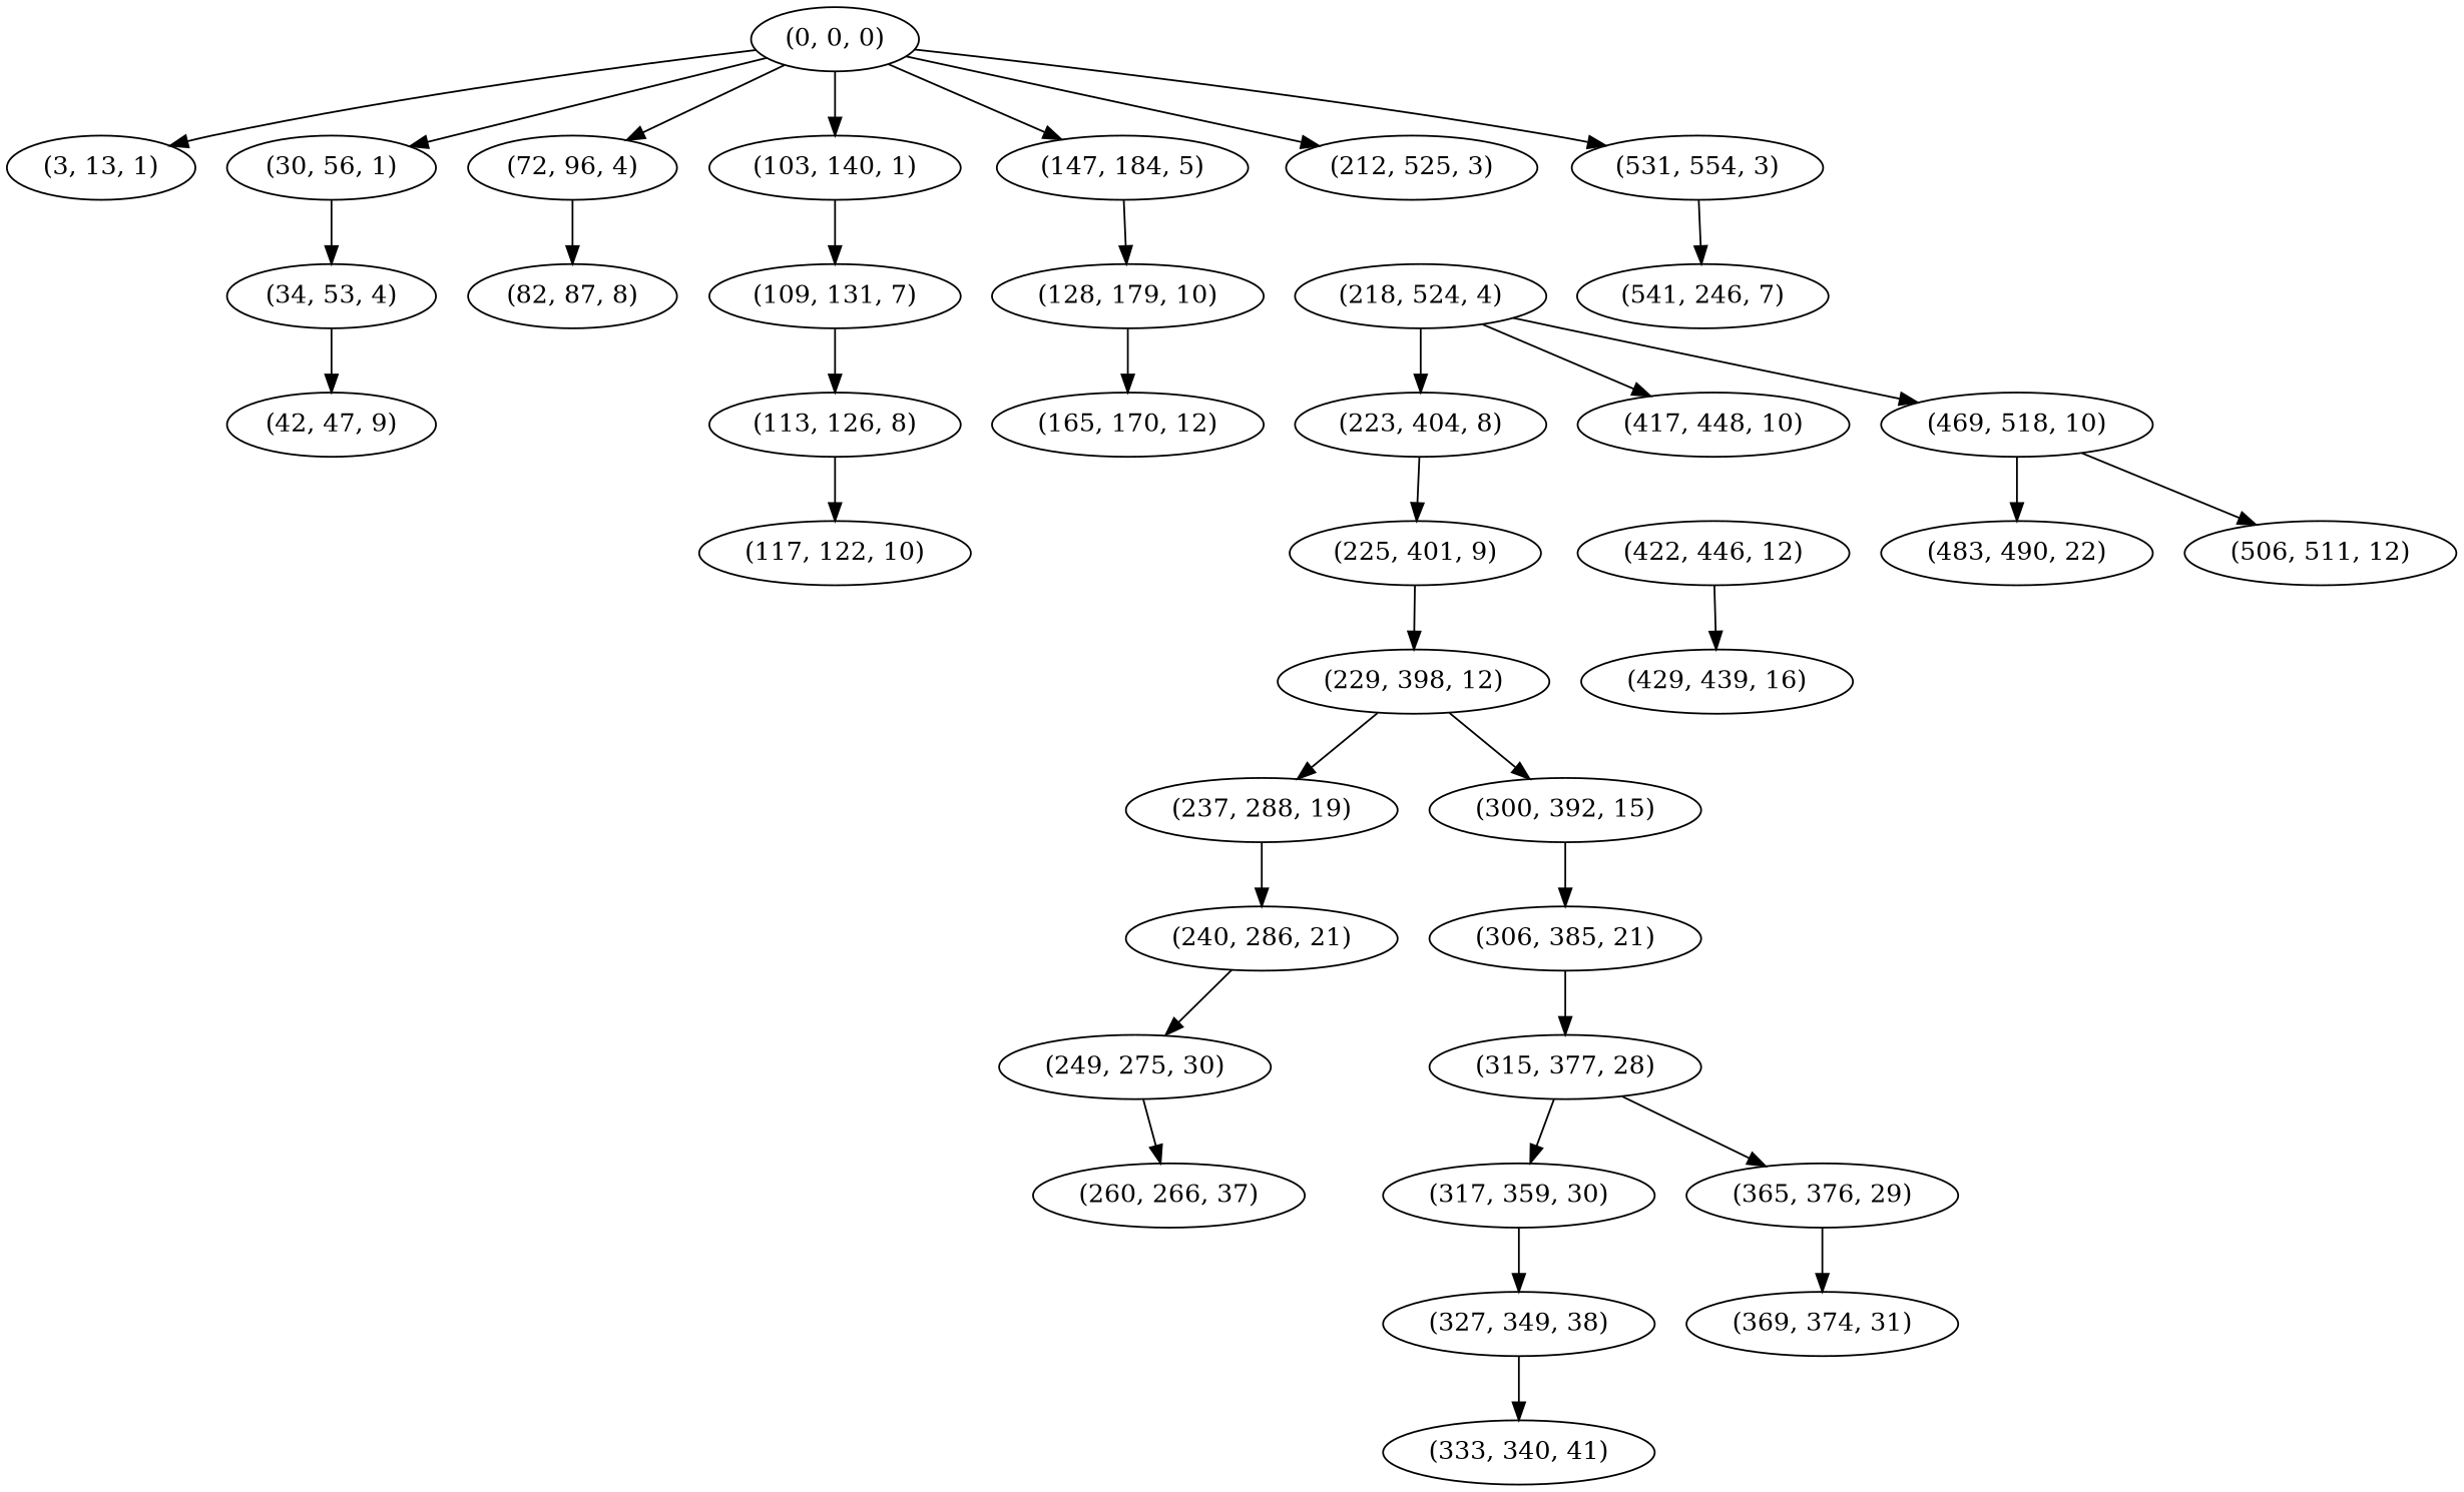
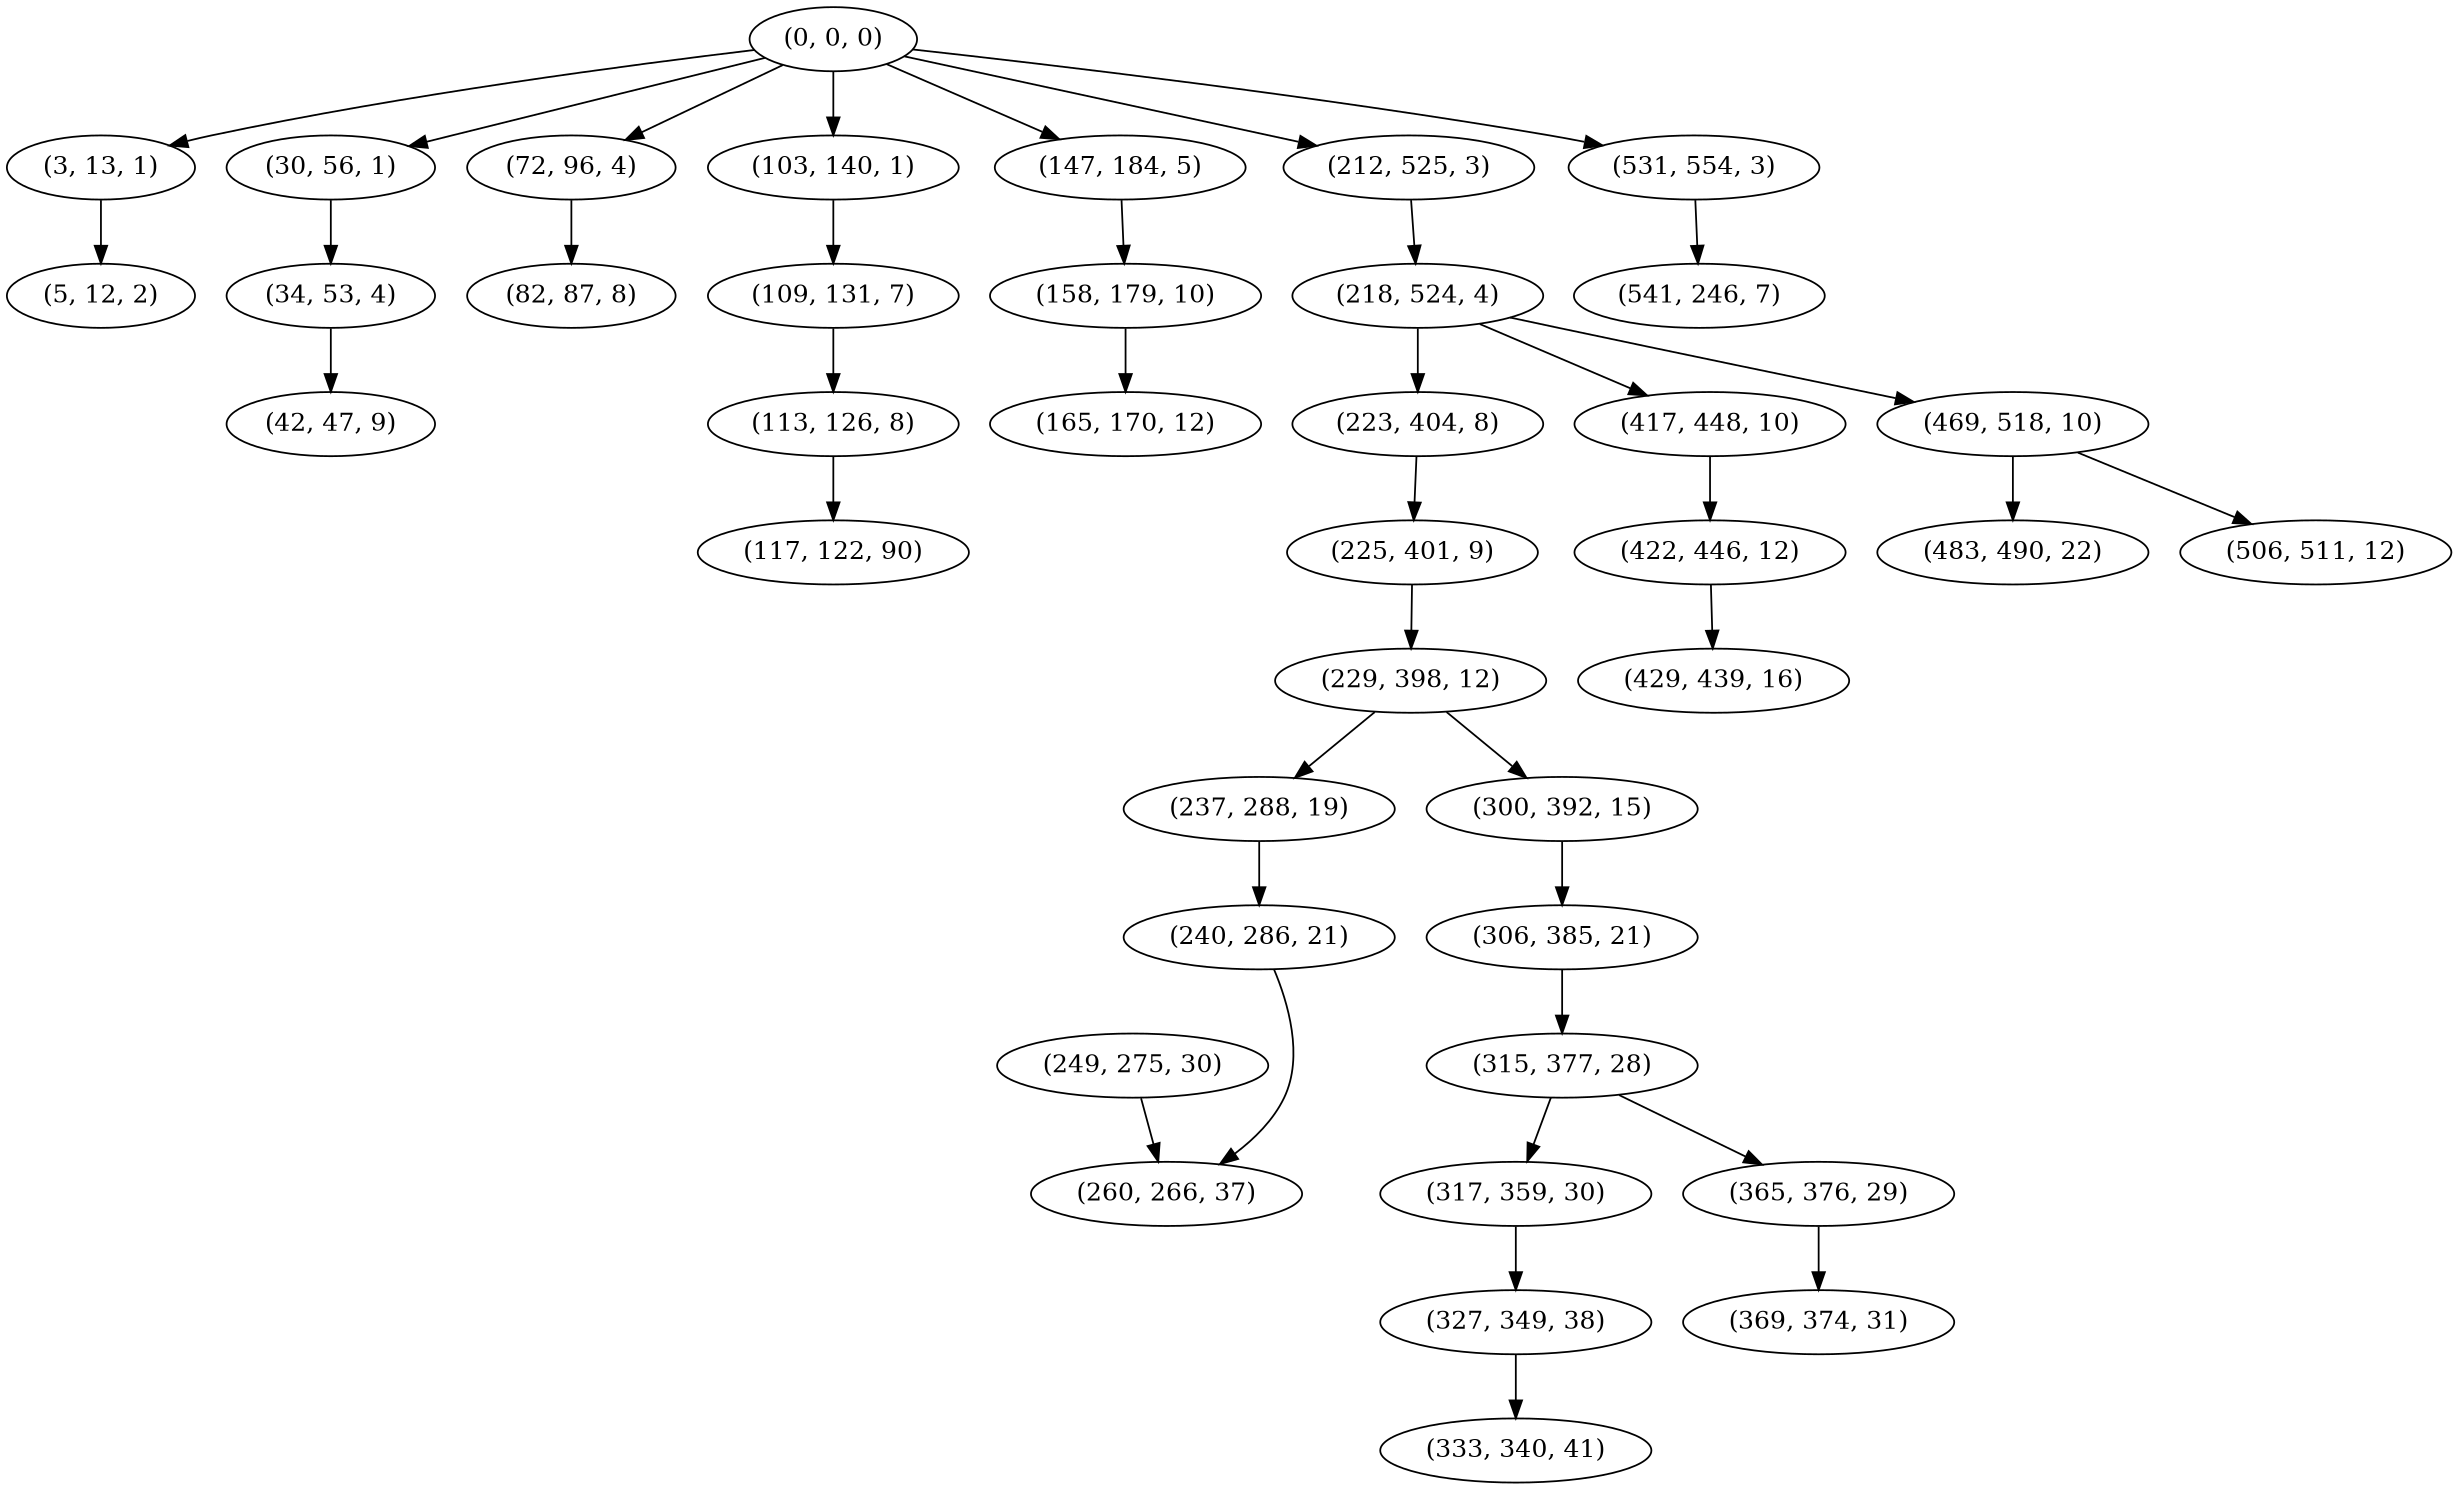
  digraph {
    "(0, 0, 0)"
    "(3, 13, 1)"
    "(30, 56, 1)"
    "(72, 96, 4)"
    "(103, 140, 1)"
    "(147, 184, 5)"
    "(212, 525, 3)"
    "(531, 554, 3)"
+   "(5, 12, 2)"
    "(34, 53, 4)"
    "(82, 87, 8)"
    "(109, 131, 7)"
-   "(158, 179, 10)" [label="(128, 179, 10)"]
+   "(158, 179, 10)"
    "(218, 524, 4)"
    n15 [label="(541, 246, 7)"]
    "(42, 47, 9)"
    "(113, 126, 8)"
-   "(117, 122, 10)"
+   "(117, 122, 10)" [label="(117, 122, 90)"]
    "(165, 170, 12)"
    "(223, 404, 8)"
    "(417, 448, 10)"
    "(469, 518, 10)"
    "(225, 401, 9)"
    "(422, 446, 12)"
    "(483, 490, 22)"
    "(506, 511, 12)"
    "(229, 398, 12)"
    "(237, 288, 19)"
    "(300, 392, 15)"
    "(240, 286, 21)"
    "(306, 385, 21)"
    "(249, 275, 30)"
    "(260, 266, 37)"
    "(315, 377, 28)"
    "(317, 359, 30)"
    "(365, 376, 29)"
    "(327, 349, 38)"
    "(369, 374, 31)"
    "(333, 340, 41)"
    "(429, 439, 16)"
    "(0, 0, 0)" -> "(3, 13, 1)"
    "(0, 0, 0)" -> "(30, 56, 1)"
    "(0, 0, 0)" -> "(72, 96, 4)"
    "(0, 0, 0)" -> "(103, 140, 1)"
    "(0, 0, 0)" -> "(147, 184, 5)"
    "(0, 0, 0)" -> "(212, 525, 3)"
    "(0, 0, 0)" -> "(531, 554, 3)"
+   "(3, 13, 1)" -> "(5, 12, 2)"
    "(30, 56, 1)" -> "(34, 53, 4)"
    "(72, 96, 4)" -> "(82, 87, 8)"
    "(103, 140, 1)" -> "(109, 131, 7)"
    "(147, 184, 5)" -> "(158, 179, 10)"
+   "(212, 525, 3)" -> "(218, 524, 4)"
    "(531, 554, 3)" -> n15
    "(34, 53, 4)" -> "(42, 47, 9)"
    "(109, 131, 7)" -> "(113, 126, 8)"
    "(158, 179, 10)" -> "(165, 170, 12)"
    "(218, 524, 4)" -> "(223, 404, 8)"
    "(218, 524, 4)" -> "(417, 448, 10)"
    "(218, 524, 4)" -> "(469, 518, 10)"
    "(113, 126, 8)" -> "(117, 122, 10)"
    "(223, 404, 8)" -> "(225, 401, 9)"
+   "(417, 448, 10)" -> "(422, 446, 12)"
    "(469, 518, 10)" -> "(483, 490, 22)"
    "(469, 518, 10)" -> "(506, 511, 12)"
    "(225, 401, 9)" -> "(229, 398, 12)"
    "(422, 446, 12)" -> "(429, 439, 16)"
    "(229, 398, 12)" -> "(237, 288, 19)"
    "(229, 398, 12)" -> "(300, 392, 15)"
    "(237, 288, 19)" -> "(240, 286, 21)"
    "(300, 392, 15)" -> "(306, 385, 21)"
-   "(240, 286, 21)" -> "(249, 275, 30)"
+   "(240, 286, 21)" -> "(260, 266, 37)"
    "(306, 385, 21)" -> "(315, 377, 28)"
    "(249, 275, 30)" -> "(260, 266, 37)"
    "(315, 377, 28)" -> "(317, 359, 30)"
    "(315, 377, 28)" -> "(365, 376, 29)"
    "(317, 359, 30)" -> "(327, 349, 38)"
    "(365, 376, 29)" -> "(369, 374, 31)"
    "(327, 349, 38)" -> "(333, 340, 41)"
  }
